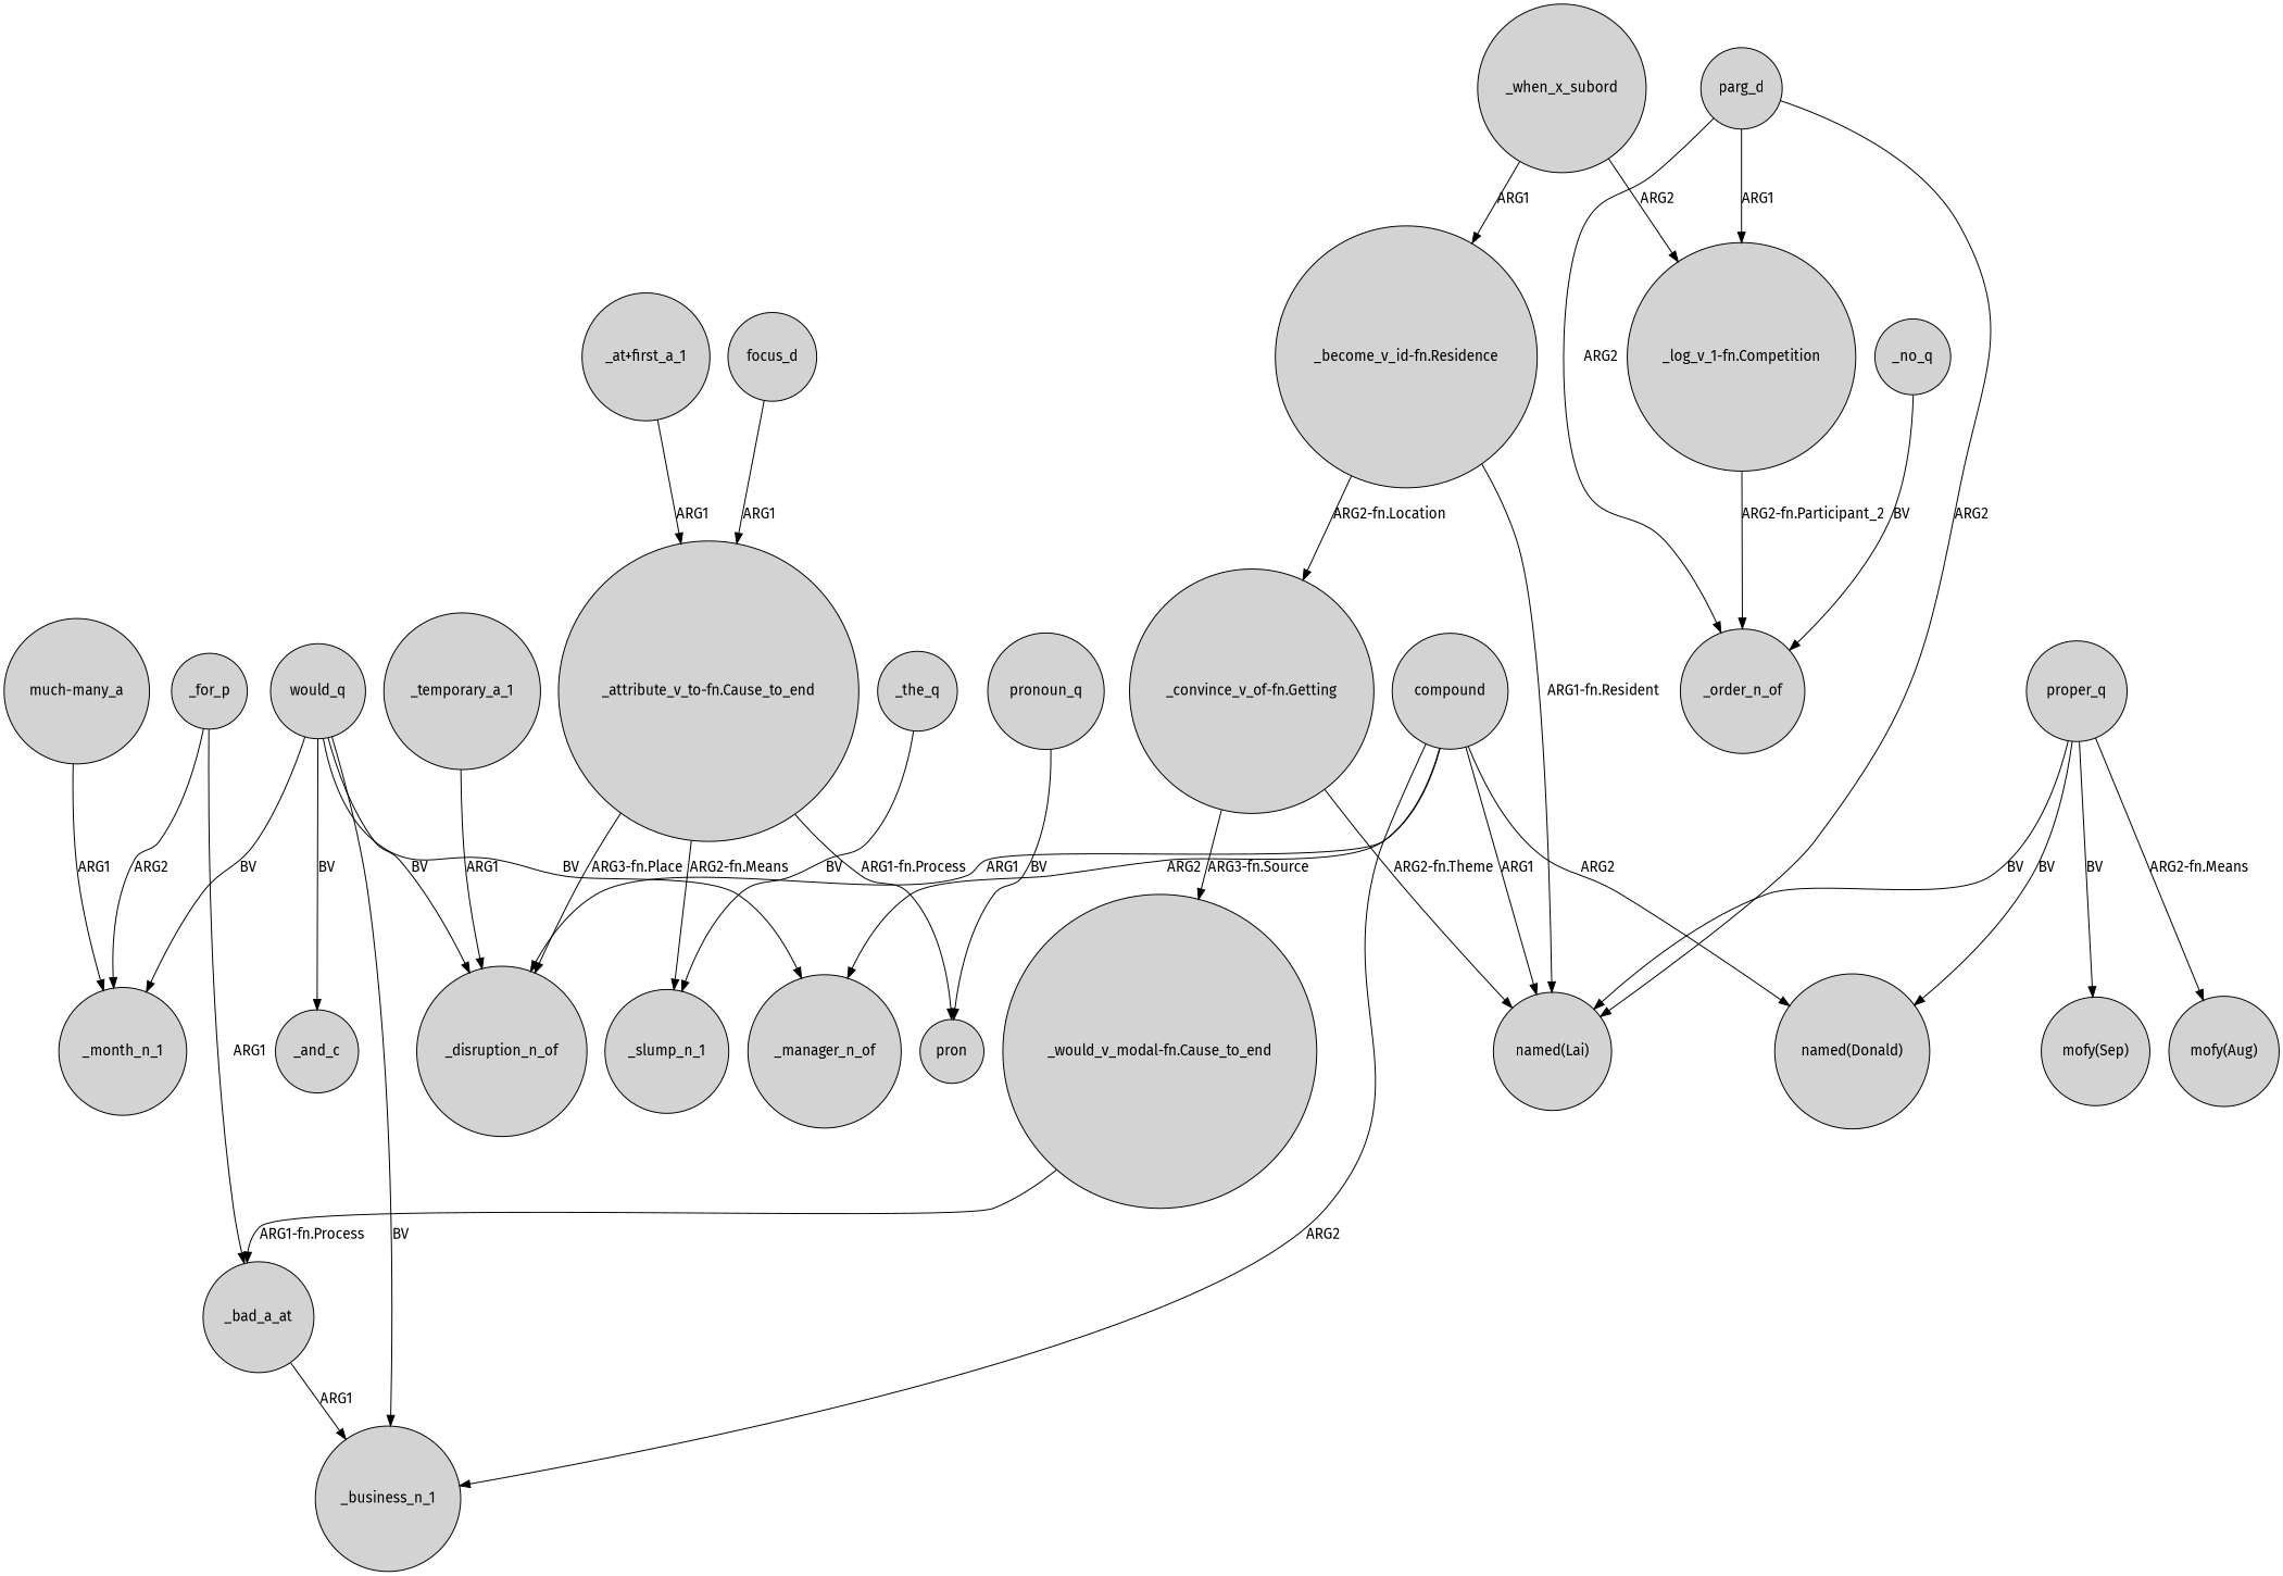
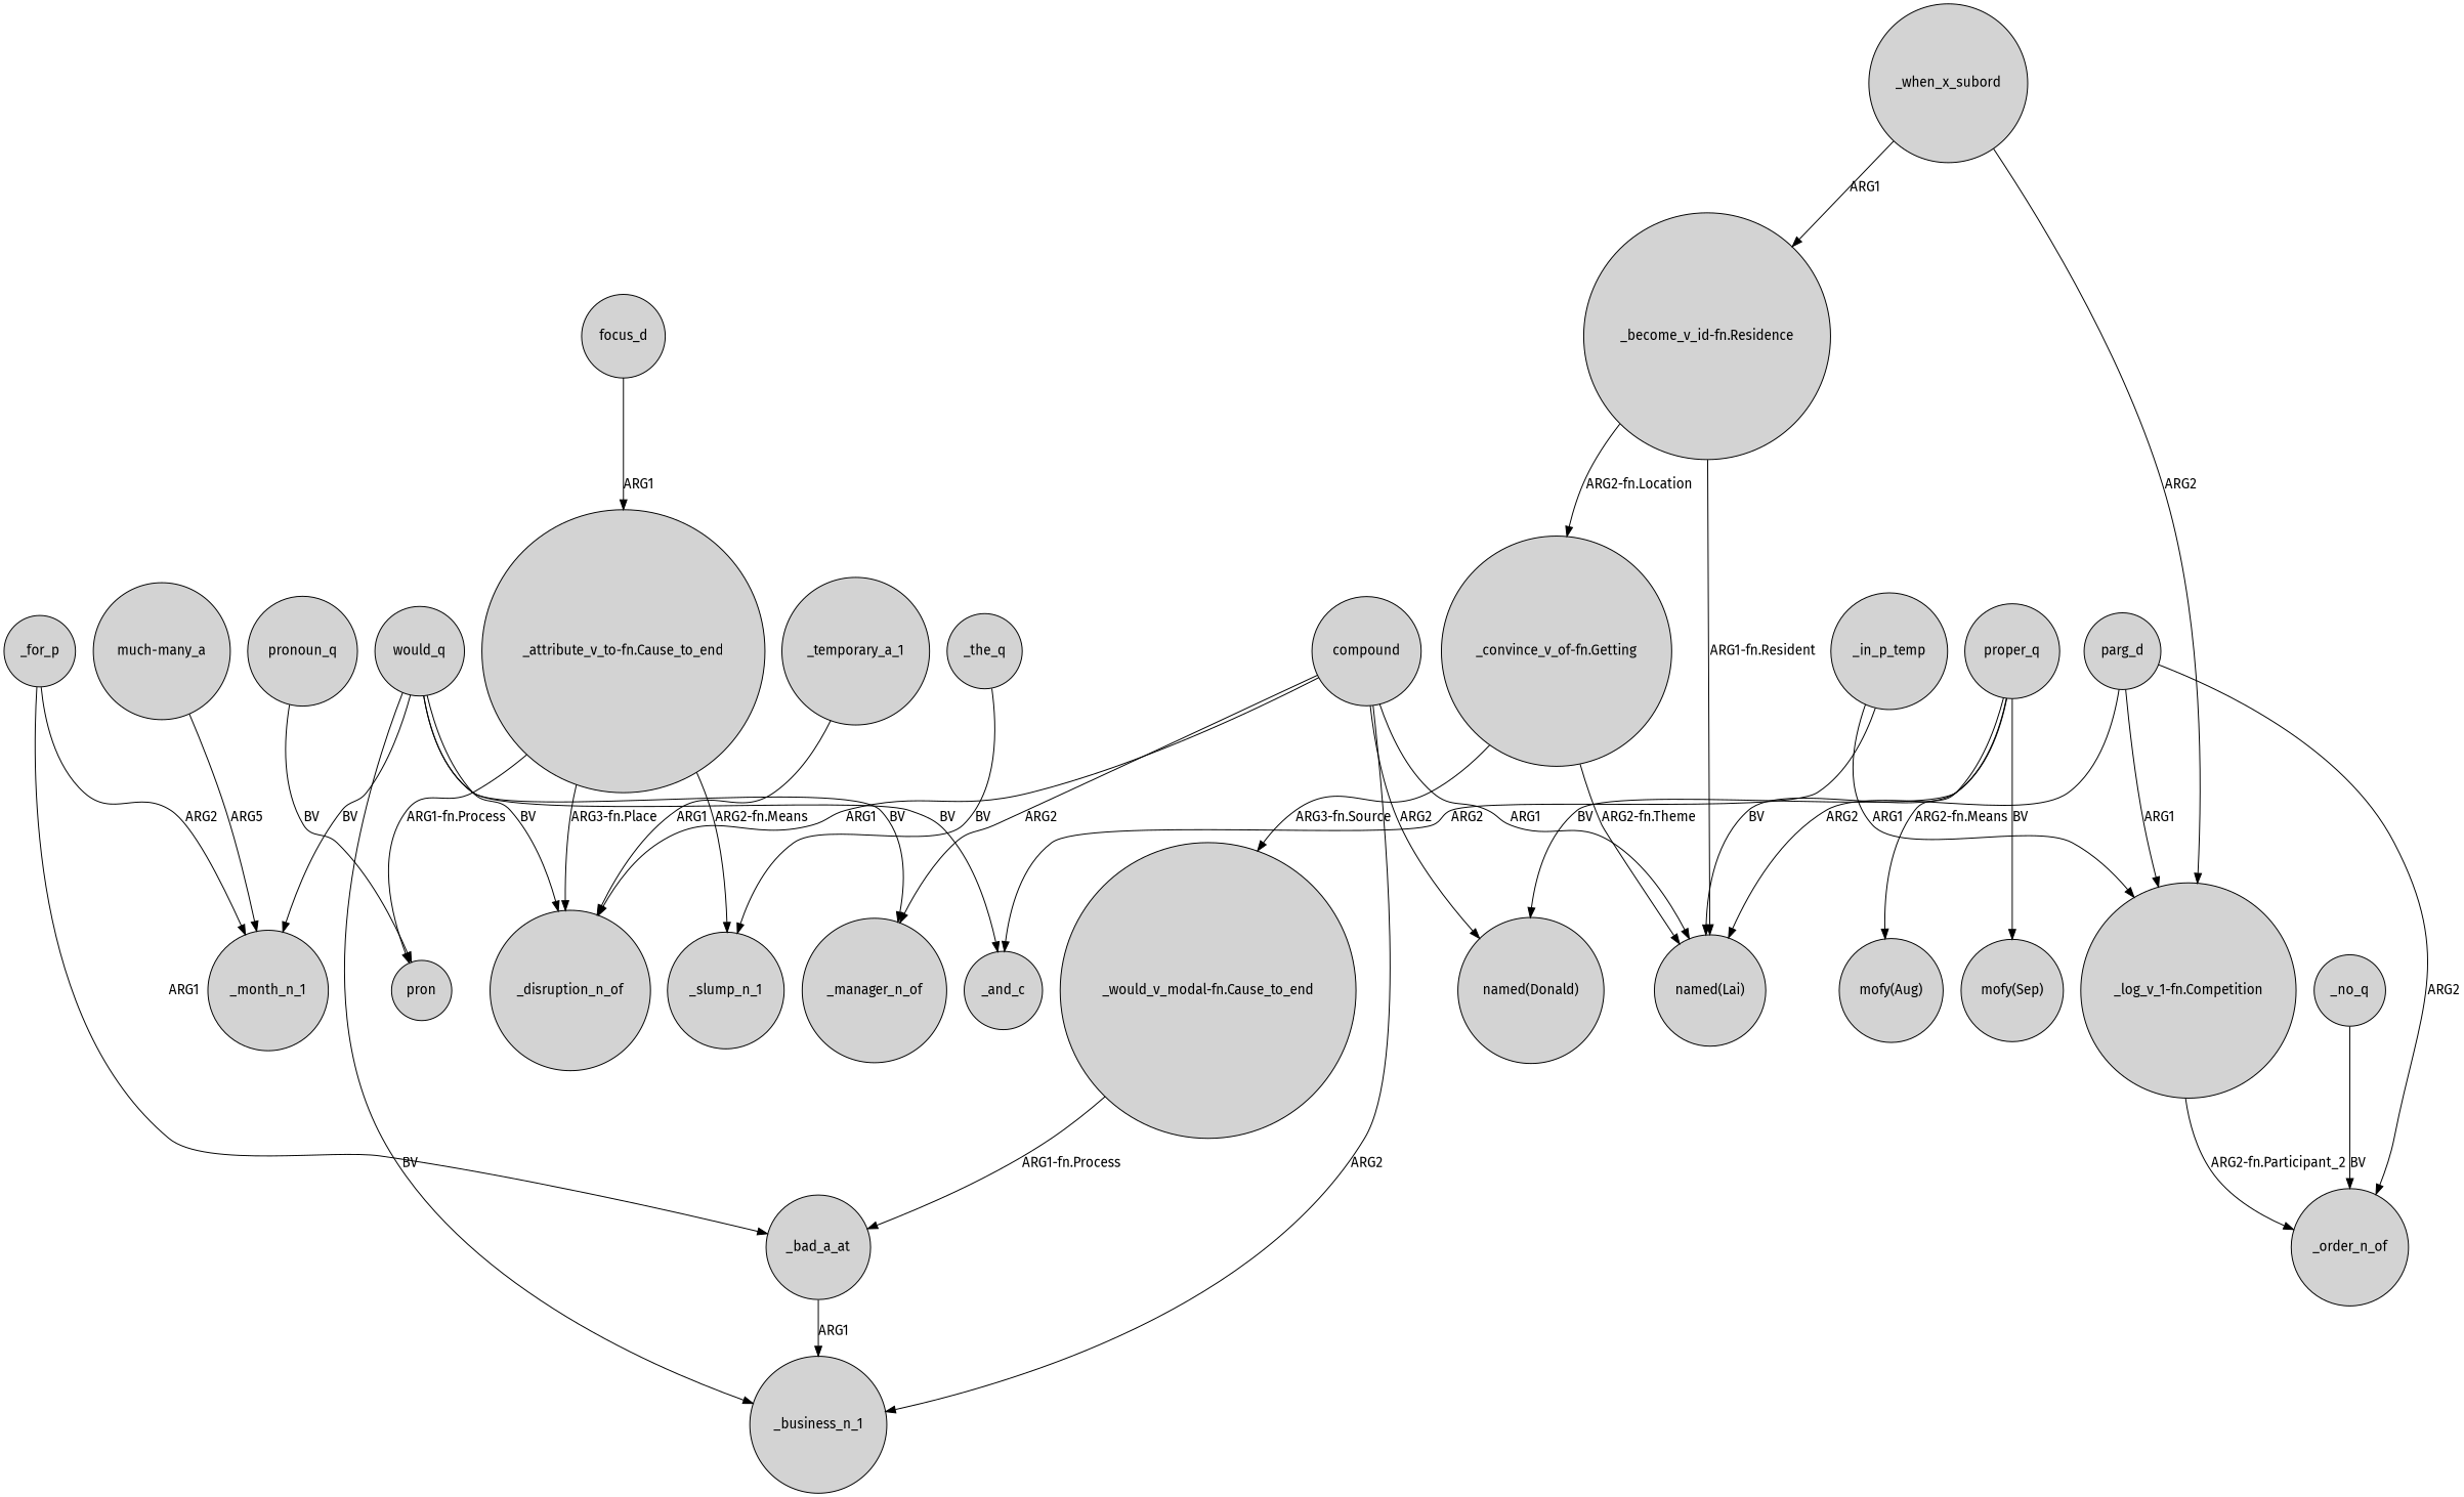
  digraph {
    fontname="Fira Sans"
    node [fontname="Fira Sans" shape=circle style=filled]
    edge [fontname="Fira Sans"]
    n1 [label=would_q]
    _month_n_1
    _disruption_n_of
    _manager_n_of
    _business_n_1
    _and_c
    "_attribute_v_to-fn.Cause_to_end"
    _slump_n_1
    pron
    _temporary_a_1
    "much-many_a"
    proper_q
    "mofy(Aug)"
    "named(Lai)"
    "named(Donald)"
    "mofy(Sep)"
    _the_q
    parg_d
    _order_n_of
    "_log_v_1-fn.Competition"
    "_convince_v_of-fn.Getting"
    "_would_v_modal-fn.Cause_to_end"
    compound
    _bad_a_at
    _no_q
    "_become_v_id-fn.Residence"
    pronoun_q
+   _in_p_temp
    _when_x_subord
    _for_p
    focus_d
-   "_at+first_a_1"
    n1 -> _month_n_1 [label=BV]
    n1 -> _disruption_n_of [label=BV]
    n1 -> _manager_n_of [label=BV]
    n1 -> _business_n_1 [label=BV]
    n1 -> _and_c [label=BV]
    "_attribute_v_to-fn.Cause_to_end" -> _disruption_n_of [label="ARG3-fn.Place"]
    "_attribute_v_to-fn.Cause_to_end" -> _slump_n_1 [label="ARG2-fn.Means"]
    "_attribute_v_to-fn.Cause_to_end" -> pron [label="ARG1-fn.Process"]
    _temporary_a_1 -> _disruption_n_of [label=ARG1]
-   "much-many_a" -> _month_n_1 [label=ARG1]
+   "much-many_a" -> _month_n_1 [label=ARG5]
    proper_q -> "mofy(Aug)" [label="ARG2-fn.Means"]
    proper_q -> "named(Lai)" [label=BV]
    proper_q -> "named(Donald)" [label=BV]
    proper_q -> "mofy(Sep)" [label=BV]
    _the_q -> _slump_n_1 [label=BV]
    parg_d -> "named(Lai)" [label=ARG2]
    parg_d -> _order_n_of [label=ARG2]
    parg_d -> "_log_v_1-fn.Competition" [label=ARG1]
    "_log_v_1-fn.Competition" -> _order_n_of [label="ARG2-fn.Participant_2"]
    "_convince_v_of-fn.Getting" -> "named(Lai)" [label="ARG2-fn.Theme"]
    "_convince_v_of-fn.Getting" -> "_would_v_modal-fn.Cause_to_end" [label="ARG3-fn.Source"]
    "_would_v_modal-fn.Cause_to_end" -> _bad_a_at [label="ARG1-fn.Process"]
    compound -> _disruption_n_of [label=ARG1]
    compound -> _manager_n_of [label=ARG2]
    compound -> _business_n_1 [label=ARG2]
    compound -> "named(Lai)" [label=ARG1]
    compound -> "named(Donald)" [label=ARG2]
    _bad_a_at -> _business_n_1 [label=ARG1]
    _no_q -> _order_n_of [label=BV]
    "_become_v_id-fn.Residence" -> "named(Lai)" [label="ARG1-fn.Resident"]
    "_become_v_id-fn.Residence" -> "_convince_v_of-fn.Getting" [label="ARG2-fn.Location"]
    pronoun_q -> pron [label=BV]
+   _in_p_temp -> _and_c [label=ARG2]
+   _in_p_temp -> "_log_v_1-fn.Competition" [label=ARG1]
    _when_x_subord -> "_log_v_1-fn.Competition" [label=ARG2]
    _when_x_subord -> "_become_v_id-fn.Residence" [label=ARG1]
    _for_p -> _month_n_1 [label=ARG2]
    _for_p -> _bad_a_at [label=ARG1]
    focus_d -> "_attribute_v_to-fn.Cause_to_end" [label=ARG1]
-   "_at+first_a_1" -> "_attribute_v_to-fn.Cause_to_end" [label=ARG1]
  }
